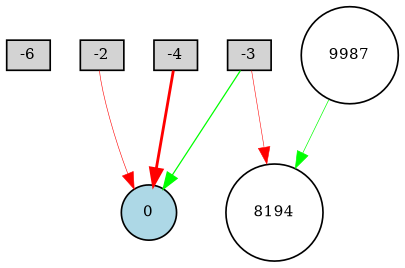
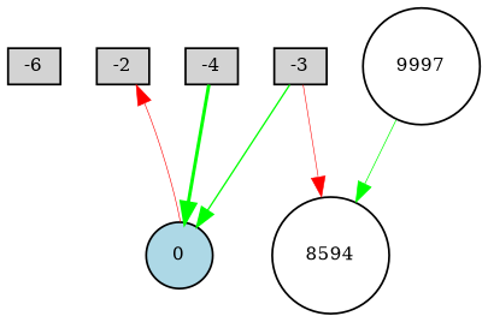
  digraph {
    node [fillcolor=lightgray fontsize=9 shape=box style=filled]
    edge [color=red style=solid]
    n1 [height=0.2 label=-6 width=0.2]
    -2 [height=0.2 width=0.2]
    0 [fillcolor=lightblue height=0.2 shape=circle width=0.2]
-   9987 [fillcolor=white height=0.2 shape=circle width=0.2]
-   8194 [fillcolor=white height=0.2 shape=circle width=0.2]
+   9987 [fillcolor=white height=0.2 shape=circle width=0.2 label=9997]
+   8194 [fillcolor=white height=0.2 shape=circle width=0.2 label=8594]
    -3 [height=0.2 width=0.2]
    -4 [height=0.2 width=0.2]
-   -2 -> 0 [penwidth=0.34167564383684057]
+   0 -> -2 [penwidth=0.34167564383684057]
    9987 -> 8194 [color=green penwidth=0.40299385361450013]
    -3 -> 0 [color=green penwidth=0.7401482215726306]
    -3 -> 8194 [penwidth=0.3225871289342664]
-   -4 -> 0 [penwidth=1.6878118124794692]
+   -4 -> 0 [color=green penwidth=1.6878118124794692]
  }
